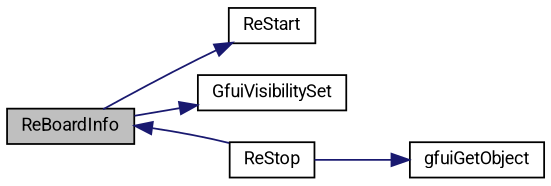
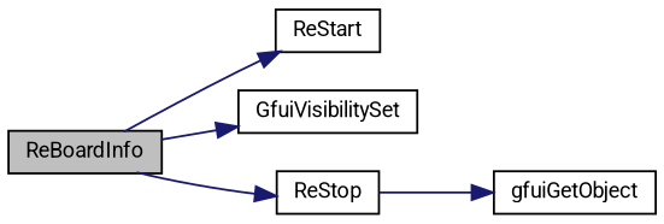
  digraph {
    fontname=Roboto
    rankdir=LR
    node [color=black fillcolor=white fontname=Roboto fontsize=10 shape=record style=filled]
    edge [color=midnightblue fontname=Roboto fontsize=10 labelfontname=Helvetica labelfontsize=10 style=solid]
    n1 [fillcolor=grey75 fontcolor=black height=0.2 label=ReBoardInfo width=0.4]
    n2 [height=0.2 label=ReStart width=0.4]
    n3 [height=0.2 label=GfuiVisibilitySet width=0.4]
    n4 [height=0.2 label=ReStop width=0.4]
    n5 [height=0.2 label=gfuiGetObject width=0.4]
    n1 -> n2
    n1 -> n3
-   n4 -> n1
+   n1 -> n4
    n4 -> n5
  }
